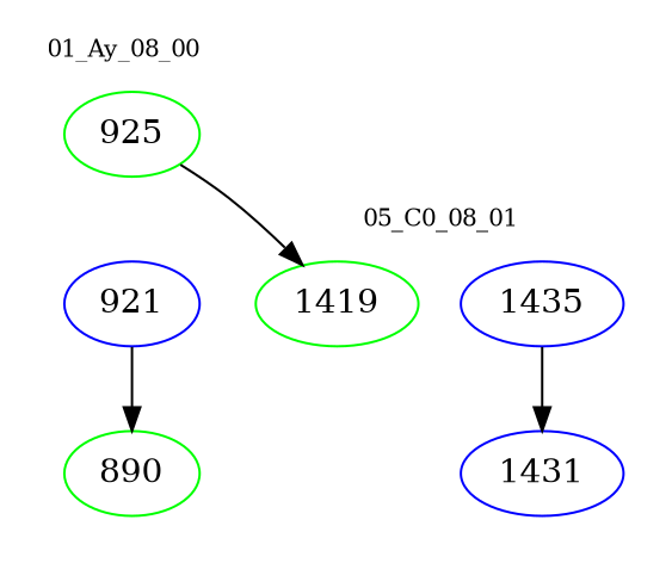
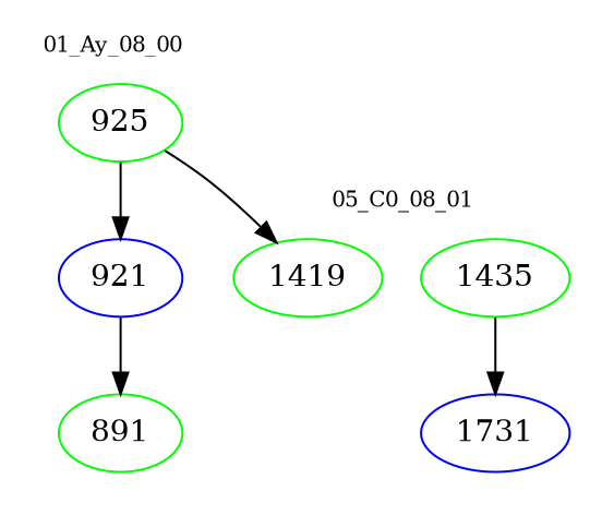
  digraph {
    node [color=green]
    edge [color=black]
    n1 [label=925]
    n2 [color=blue label=921]
-   n3 [label=890]
-   n4 [color=blue label=1435]
-   n5 [color=blue label=1431]
+   n3 [label=891]
+   n4 [label=1435]
+   n5 [color=blue label=1731]
    n6 [label=1419]
    subgraph cluster_1 {
      color=white
      fontsize=10
      label="01_Ay_08_00"
      n1
      n2
      n3
    }
    subgraph cluster_2 {
      color=white
      fontsize=10
      label="05_C0_08_01"
      n4
      n5
      n6
    }
+   n1 -> n2
    n1 -> n6
    n2 -> n3
    n4 -> n5
  }
